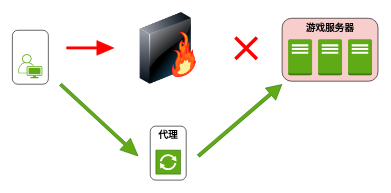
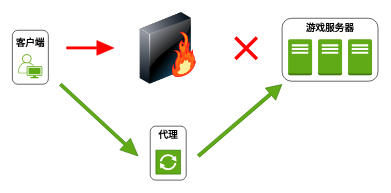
  <mxCell id="0" />
  <mxCell id="1" parent="0" />
  <mxCell id="2" value="" style="image;html=1;image=img/lib/clip_art/networking/Firewall-page1_128x128.png;fontSize=16;" parent="1" vertex="1"><mxGeometry x="220" width="120" height="120" as="geometry" y="20" /></mxCell>
  <mxCell id="3" value="" style="shape=flexArrow;endArrow=classic;html=1;rounded=0;fontSize=12;startSize=8;endSize=9.207;curved=1;fillColor=#ff0000;strokeColor=#ff0000;width=3.678;" parent="1" edge="1"><mxGeometry width="50" height="50" relative="1" as="geometry"><mxPoint x="110" y="79.5" as="sourcePoint" /><mxPoint y="79.5" as="targetPoint" x="190" /></mxGeometry></mxCell>
  <mxCell id="4" value="" style="shape=mxgraph.mockup.markup.redX;fillColor=#ff0000;html=1;shadow=0;whiteSpace=wrap;strokeColor=none;fontSize=16;" parent="1" vertex="1"><mxGeometry x="390" y="60" width="40" height="40" as="geometry" /></mxCell>
  <mxCell id="5" value="" style="shape=flexArrow;endArrow=classic;html=1;rounded=0;fontSize=12;startSize=8;endSize=9.42;curved=1;fillColor=#60a917;strokeColor=#2D7600;width=5.2;" parent="1" edge="1"><mxGeometry width="50" height="50" relative="1" as="geometry"><mxPoint x="100" y="140" as="sourcePoint" /><mxPoint x="230" y="260" as="targetPoint" /></mxGeometry></mxCell>
  <mxCell id="6" value="" style="shape=flexArrow;endArrow=classic;html=1;rounded=0;fontSize=12;startSize=8;endSize=8;curved=1;fillColor=#60a917;strokeColor=#2D7600;width=5.6;" parent="1" edge="1"><mxGeometry width="50" height="50" relative="1" as="geometry"><mxPoint x="330" y="260" as="sourcePoint" /><mxPoint x="470" y="140" as="targetPoint" /></mxGeometry></mxCell>
  <mxCell id="7" value="" style="group" parent="1" vertex="1" connectable="0"><mxGeometry x="250" y="210" width="60" height="90" as="geometry" /></mxCell>
  <mxCell id="8" value="" style="rounded=1;whiteSpace=wrap;html=1;fontSize=16;fontStyle=1;container=0;" parent="7" vertex="1"><mxGeometry width="60" height="90" as="geometry" /></mxCell>
  <mxCell id="9" value="" style="pointerEvents=1;shadow=0;dashed=0;html=1;strokeColor=#2D7600;fillColor=#60a917;labelPosition=center;verticalLabelPosition=bottom;verticalAlign=top;align=center;outlineConnect=0;shape=mxgraph.veeam.2d.proxy;fontSize=16;fontStyle=1;container=0;fontColor=#ffffff;" parent="7" vertex="1"><mxGeometry x="9.4" y="40" width="41.2" height="40" as="geometry" /></mxCell>
  <mxCell id="10" value="代理" style="text;html=1;strokeColor=none;fillColor=none;align=center;verticalAlign=middle;whiteSpace=wrap;rounded=0;fontSize=16;fontStyle=1;container=0;" parent="7" vertex="1"><mxGeometry width="60" height="30" as="geometry" /></mxCell>
  <mxCell id="11" style="edgeStyle=none;curved=1;rounded=0;orthogonalLoop=1;jettySize=auto;html=1;exitX=0.5;exitY=1;exitDx=0;exitDy=0;fontSize=12;startSize=8;endSize=8;" parent="7" source="10" target="10" edge="1"><mxGeometry relative="1" as="geometry" /></mxCell>
  <mxCell id="12" value="" style="group" parent="1" vertex="1" connectable="0"><mxGeometry x="20" y="50" width="60" height="90" as="geometry" /></mxCell>
  <mxCell id="13" value="" style="rounded=1;whiteSpace=wrap;html=1;fontSize=16;container=0;" parent="12" vertex="1"><mxGeometry width="60" height="90" as="geometry" /></mxCell>
  <mxCell id="14" value="" style="points=[[0.35,0,0],[0.98,0.51,0],[1,0.71,0],[0.67,1,0],[0,0.795,0],[0,0.65,0]];verticalLabelPosition=bottom;sketch=0;html=1;verticalAlign=top;aspect=fixed;align=center;pointerEvents=1;shape=mxgraph.cisco19.user;fillColor=#60a917;strokeColor=#2D7600;fontSize=16;container=0;fontColor=#ffffff;" parent="12" vertex="1"><mxGeometry x="10" y="40" width="40" height="40" as="geometry" /></mxCell>
+ <mxCell id="15" value="客户端" style="text;html=1;strokeColor=none;fillColor=none;align=center;verticalAlign=middle;whiteSpace=wrap;rounded=0;fontSize=16;fontStyle=1;container=0;" parent="12" vertex="1"><mxGeometry y="5" width="60" height="30" as="geometry" /></mxCell>
  <mxCell id="16" value="" style="group" vertex="1" connectable="0" parent="1"><mxGeometry x="470" y="30" width="160" height="105" as="geometry" /></mxCell>
- <mxCell id="17" value="游戏服务器" style="rounded=1;whiteSpace=wrap;html=1;fontSize=16;verticalAlign=top;fontStyle=1;container=0;fillColor=#f8cecc;" parent="16" vertex="1"><mxGeometry width="160" height="105" as="geometry" /></mxCell>
+ <mxCell id="17" value="游戏服务器" style="rounded=1;whiteSpace=wrap;html=1;fontSize=16;verticalAlign=top;fontStyle=1;container=0;" parent="16" vertex="1"><mxGeometry width="160" height="105" as="geometry" /></mxCell>
  <mxCell id="18" value="" style="outlineConnect=0;dashed=0;verticalLabelPosition=bottom;verticalAlign=top;align=center;html=1;shape=mxgraph.aws3.traditional_server;fillColor=#60a917;fontSize=16;container=0;strokeColor=#2D7600;fontColor=#ffffff;" parent="16" vertex="1"><mxGeometry x="10" y="35" width="40" height="60" as="geometry" /></mxCell>
  <mxCell id="19" value="" style="outlineConnect=0;dashed=0;verticalLabelPosition=bottom;verticalAlign=top;align=center;html=1;shape=mxgraph.aws3.traditional_server;fillColor=#60a917;fontSize=16;container=0;strokeColor=#2D7600;fontColor=#ffffff;" parent="16" vertex="1"><mxGeometry x="60" y="35" width="40" height="60" as="geometry" /></mxCell>
  <mxCell id="20" value="" style="outlineConnect=0;dashed=0;verticalLabelPosition=bottom;verticalAlign=top;align=center;html=1;shape=mxgraph.aws3.traditional_server;fillColor=#60a917;fontSize=16;container=0;strokeColor=#2D7600;fontColor=#ffffff;" parent="16" vertex="1"><mxGeometry x="110" y="35" width="40" height="60" as="geometry" /></mxCell>
